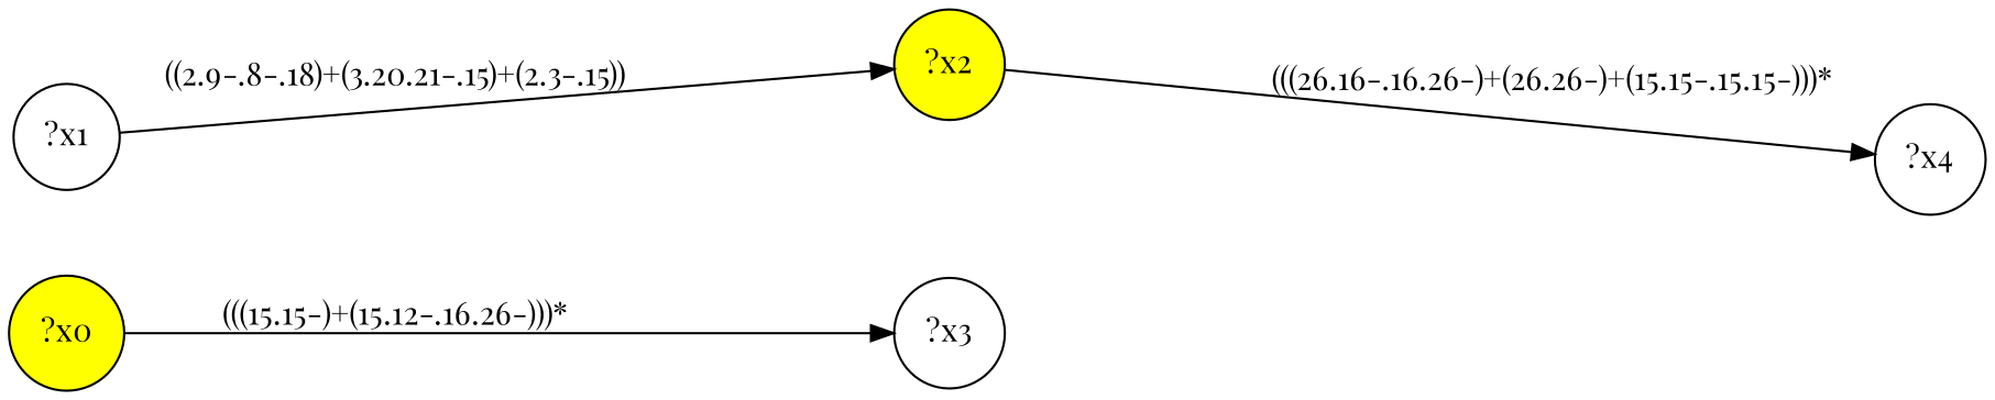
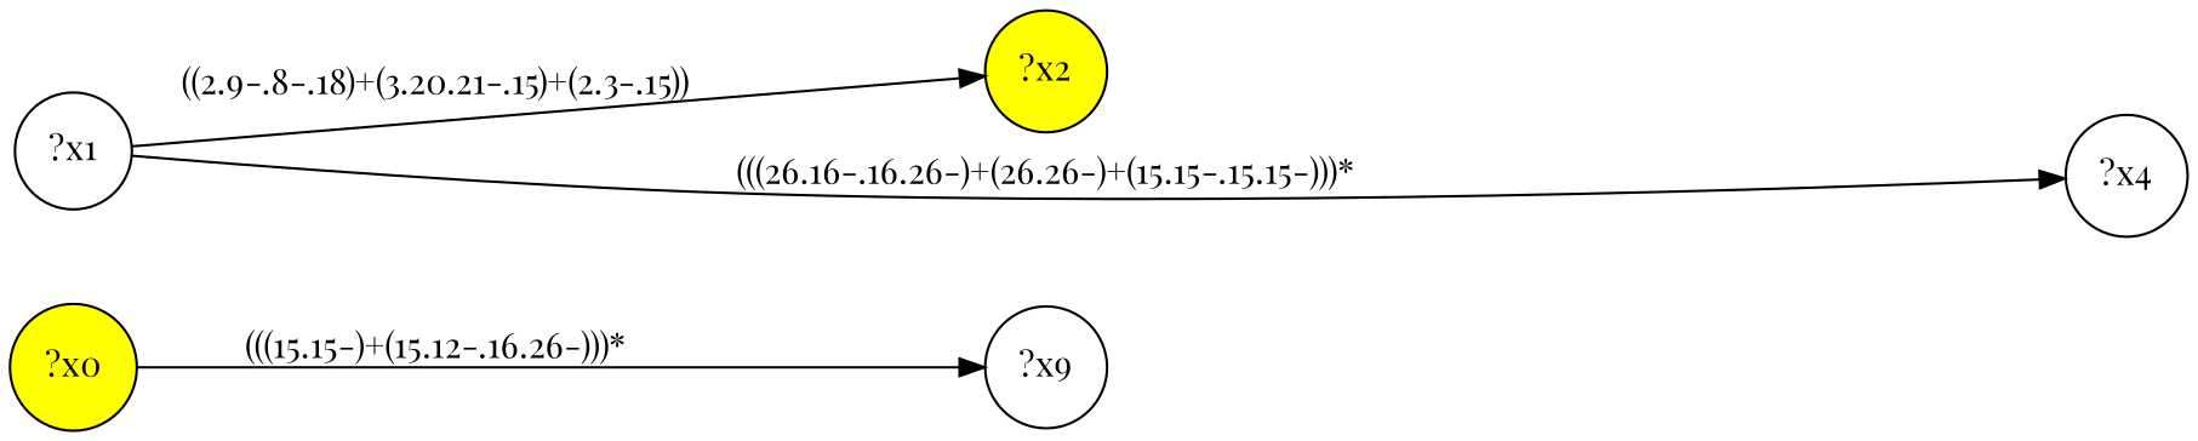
  digraph {
    fontname="Playfair Display"
    rankdir=LR
    node [fontname="Playfair Display" shape=circle]
    edge [fontname="Playfair Display"]
    n1 [fillcolor=yellow label="?x0" style="filled,"]
-   n2 [label="?x3"]
+   n2 [label="?x9"]
    n3 [label="?x1"]
    n4 [fillcolor=yellow label="?x2" style="filled,"]
    n5 [label="?x4"]
    n1 -> n2 [label="(((15.15-)+(15.12-.16.26-)))*"]
    n3 -> n4 [label="((2.9-.8-.18)+(3.20.21-.15)+(2.3-.15))"]
-   n4 -> n5 [label="(((26.16-.16.26-)+(26.26-)+(15.15-.15.15-)))*"]
+   n3 -> n5 [label="(((26.16-.16.26-)+(26.26-)+(15.15-.15.15-)))*"]
  }
